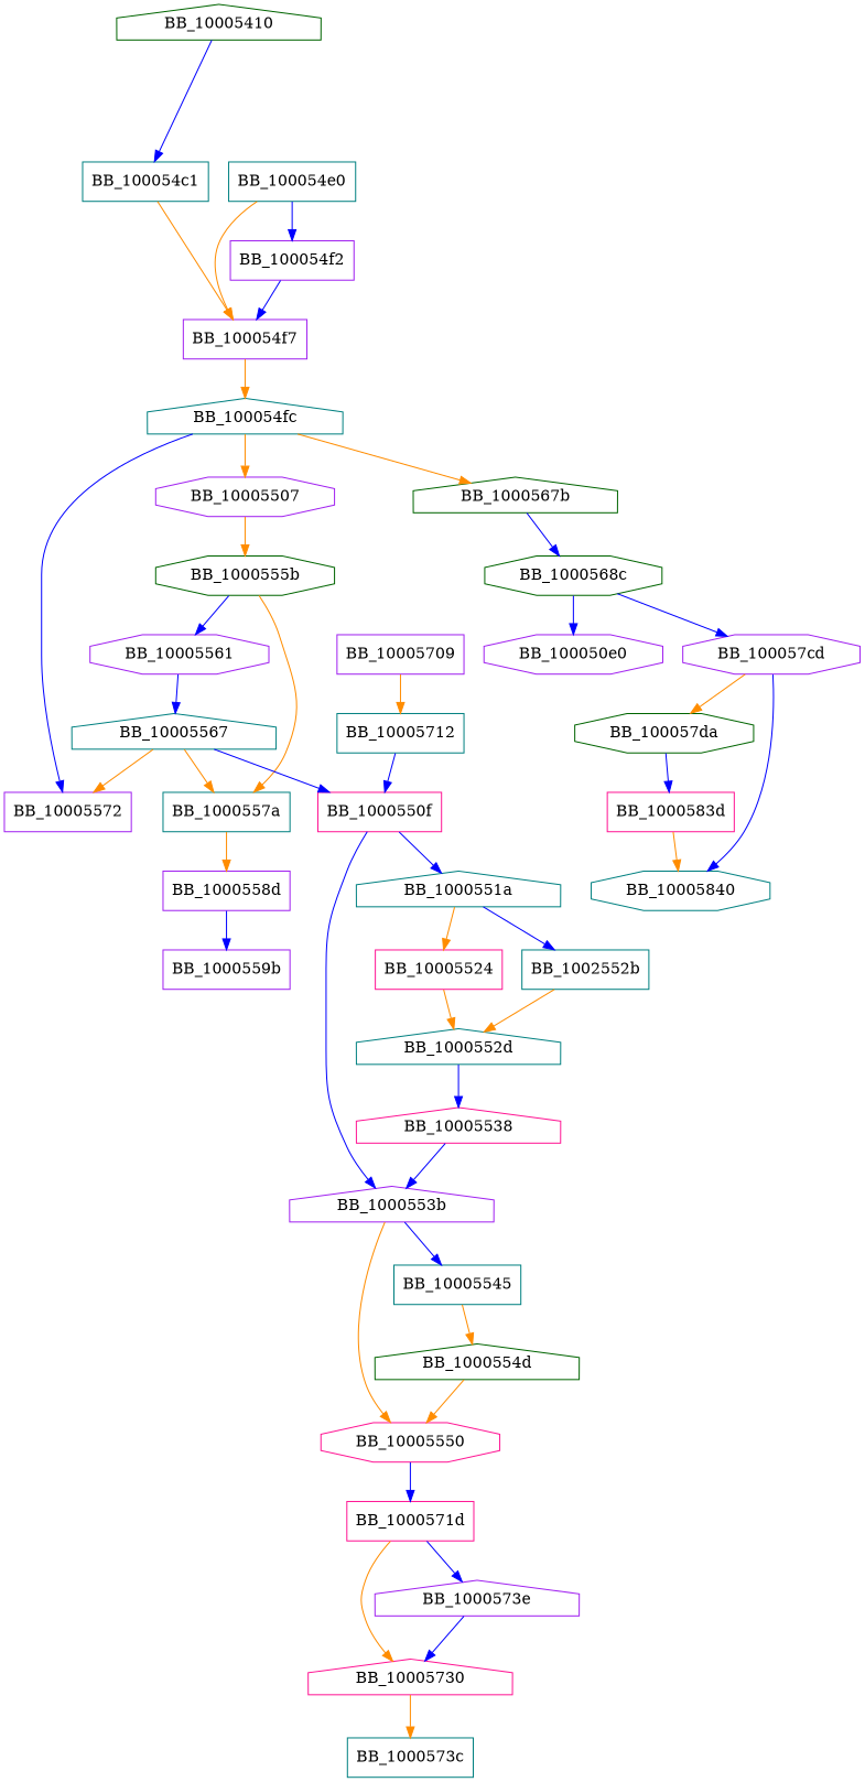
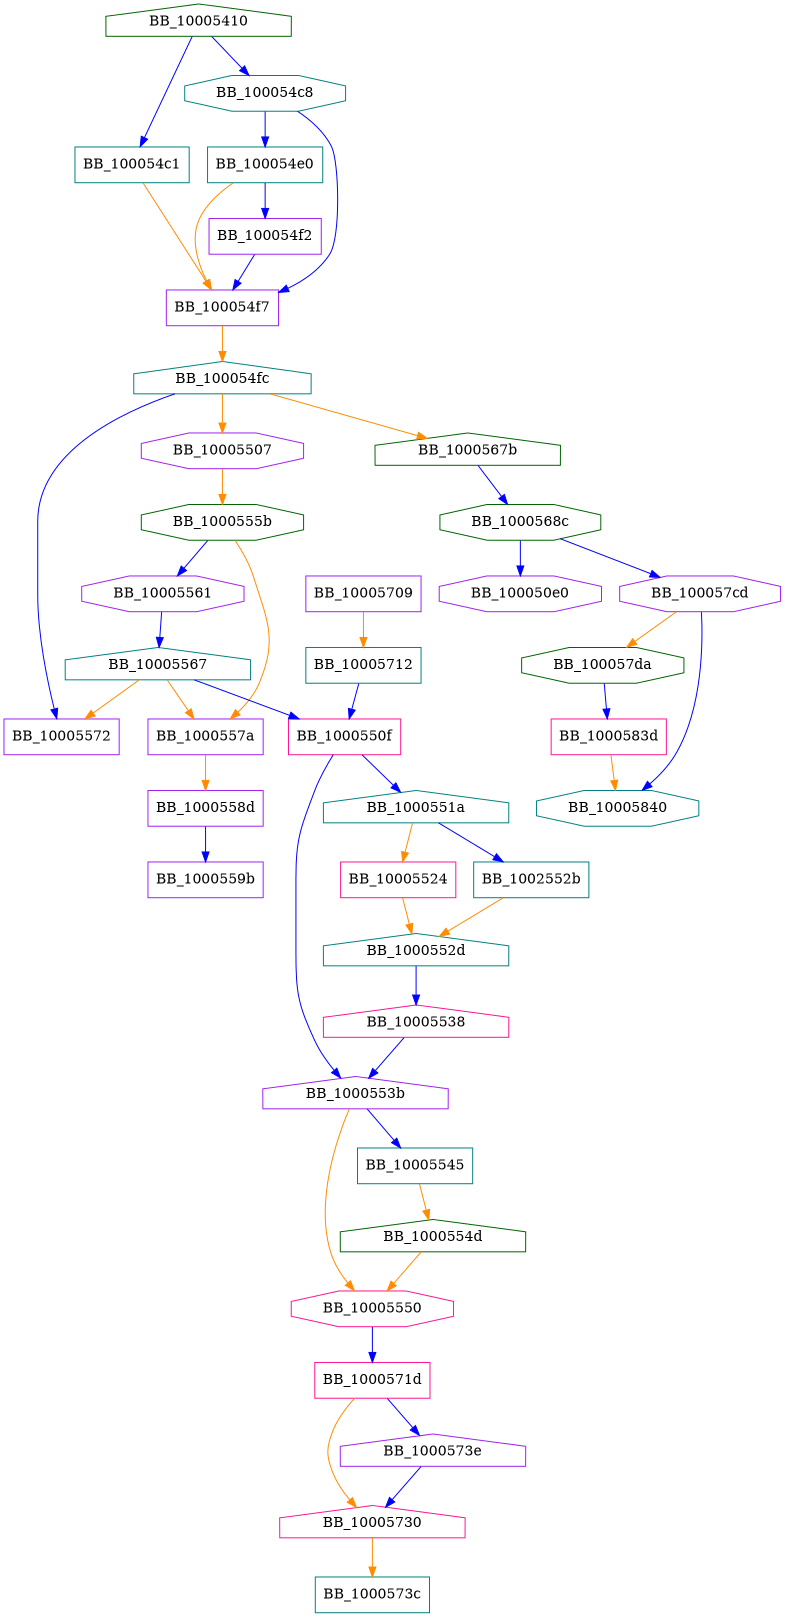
  digraph {
    node [color=purple shape=box]
    edge [color=blue]
    BB_10005410 [color=darkgreen shape=house]
    BB_100054c1 [color=teal]
+   BB_100054c8 [color=teal shape=octagon]
    BB_100054f7
    BB_100054e0 [color=teal]
    BB_100054fc [color=teal shape=house]
    BB_100054f2
    BB_10005507 [shape=octagon]
    BB_10005572
    BB_1000567b [color=darkgreen shape=house]
    BB_1000555b [color=darkgreen shape=octagon]
    BB_1000568c [color=darkgreen shape=octagon]
    BB_10005561 [shape=octagon]
-   BB_1000557a [color=teal]
+   BB_1000557a
    BB_1000550f [color=deeppink]
    BB_1000551a [color=teal shape=house]
    BB_1000553b [shape=house]
    BB_100050e0 [shape=octagon]
    BB_100057cd [shape=octagon]
    BB_10005567 [color=teal shape=house]
    BB_1000558d
    BB_10005524 [color=deeppink]
    n23 [color=teal label=BB_1002552b]
    BB_10005545 [color=teal]
    BB_10005550 [color=deeppink shape=octagon]
    BB_1000552d [color=teal shape=house]
    BB_1000554d [color=darkgreen shape=house]
    BB_1000571d [color=deeppink]
    BB_10005538 [color=deeppink shape=house]
    n30 [label=BB_1000573e shape=house]
    BB_10005730 [color=deeppink shape=house]
    BB_1000573c [color=teal]
    BB_1000559b
    BB_100057da [color=darkgreen shape=octagon]
    BB_10005840 [color=teal shape=octagon]
    BB_1000583d [color=deeppink]
    BB_10005712 [color=teal]
    BB_10005709
    BB_10005410 -> BB_100054c1
+   BB_10005410 -> BB_100054c8
    BB_100054c1 -> BB_100054f7 [color=darkorange]
+   BB_100054c8 -> BB_100054f7
+   BB_100054c8 -> BB_100054e0
    BB_100054f7 -> BB_100054fc [color=darkorange]
    BB_100054e0 -> BB_100054f7 [color=darkorange]
    BB_100054e0 -> BB_100054f2
    BB_100054fc -> BB_10005507 [color=darkorange]
    BB_100054fc -> BB_10005572
    BB_100054fc -> BB_1000567b [color=darkorange]
    BB_100054f2 -> BB_100054f7
    BB_10005507 -> BB_1000555b [color=darkorange]
    BB_1000567b -> BB_1000568c
    BB_1000555b -> BB_10005561
    BB_1000555b -> BB_1000557a [color=darkorange]
    BB_1000568c -> BB_100050e0
    BB_1000568c -> BB_100057cd
    BB_10005561 -> BB_10005567
    BB_1000557a -> BB_1000558d [color=darkorange]
    BB_1000550f -> BB_1000551a
    BB_1000550f -> BB_1000553b
    BB_1000551a -> BB_10005524 [color=darkorange]
    BB_1000551a -> n23
    BB_1000553b -> BB_10005545
    BB_1000553b -> BB_10005550 [color=darkorange]
    BB_100057cd -> BB_100057da [color=darkorange]
    BB_100057cd -> BB_10005840
    BB_10005567 -> BB_10005572 [color=darkorange]
    BB_10005567 -> BB_1000557a [color=darkorange]
    BB_10005567 -> BB_1000550f
    BB_1000558d -> BB_1000559b
    BB_10005524 -> BB_1000552d [color=darkorange]
    n23 -> BB_1000552d [color=darkorange]
    BB_10005545 -> BB_1000554d [color=darkorange]
    BB_10005550 -> BB_1000571d
    BB_1000552d -> BB_10005538
    BB_1000554d -> BB_10005550 [color=darkorange]
    BB_1000571d -> n30
    BB_1000571d -> BB_10005730 [color=darkorange]
    BB_10005538 -> BB_1000553b
    n30 -> BB_10005730
    BB_10005730 -> BB_1000573c [color=darkorange]
    BB_100057da -> BB_1000583d
    BB_1000583d -> BB_10005840 [color=darkorange]
    BB_10005712 -> BB_1000550f
    BB_10005709 -> BB_10005712 [color=darkorange]
  }
